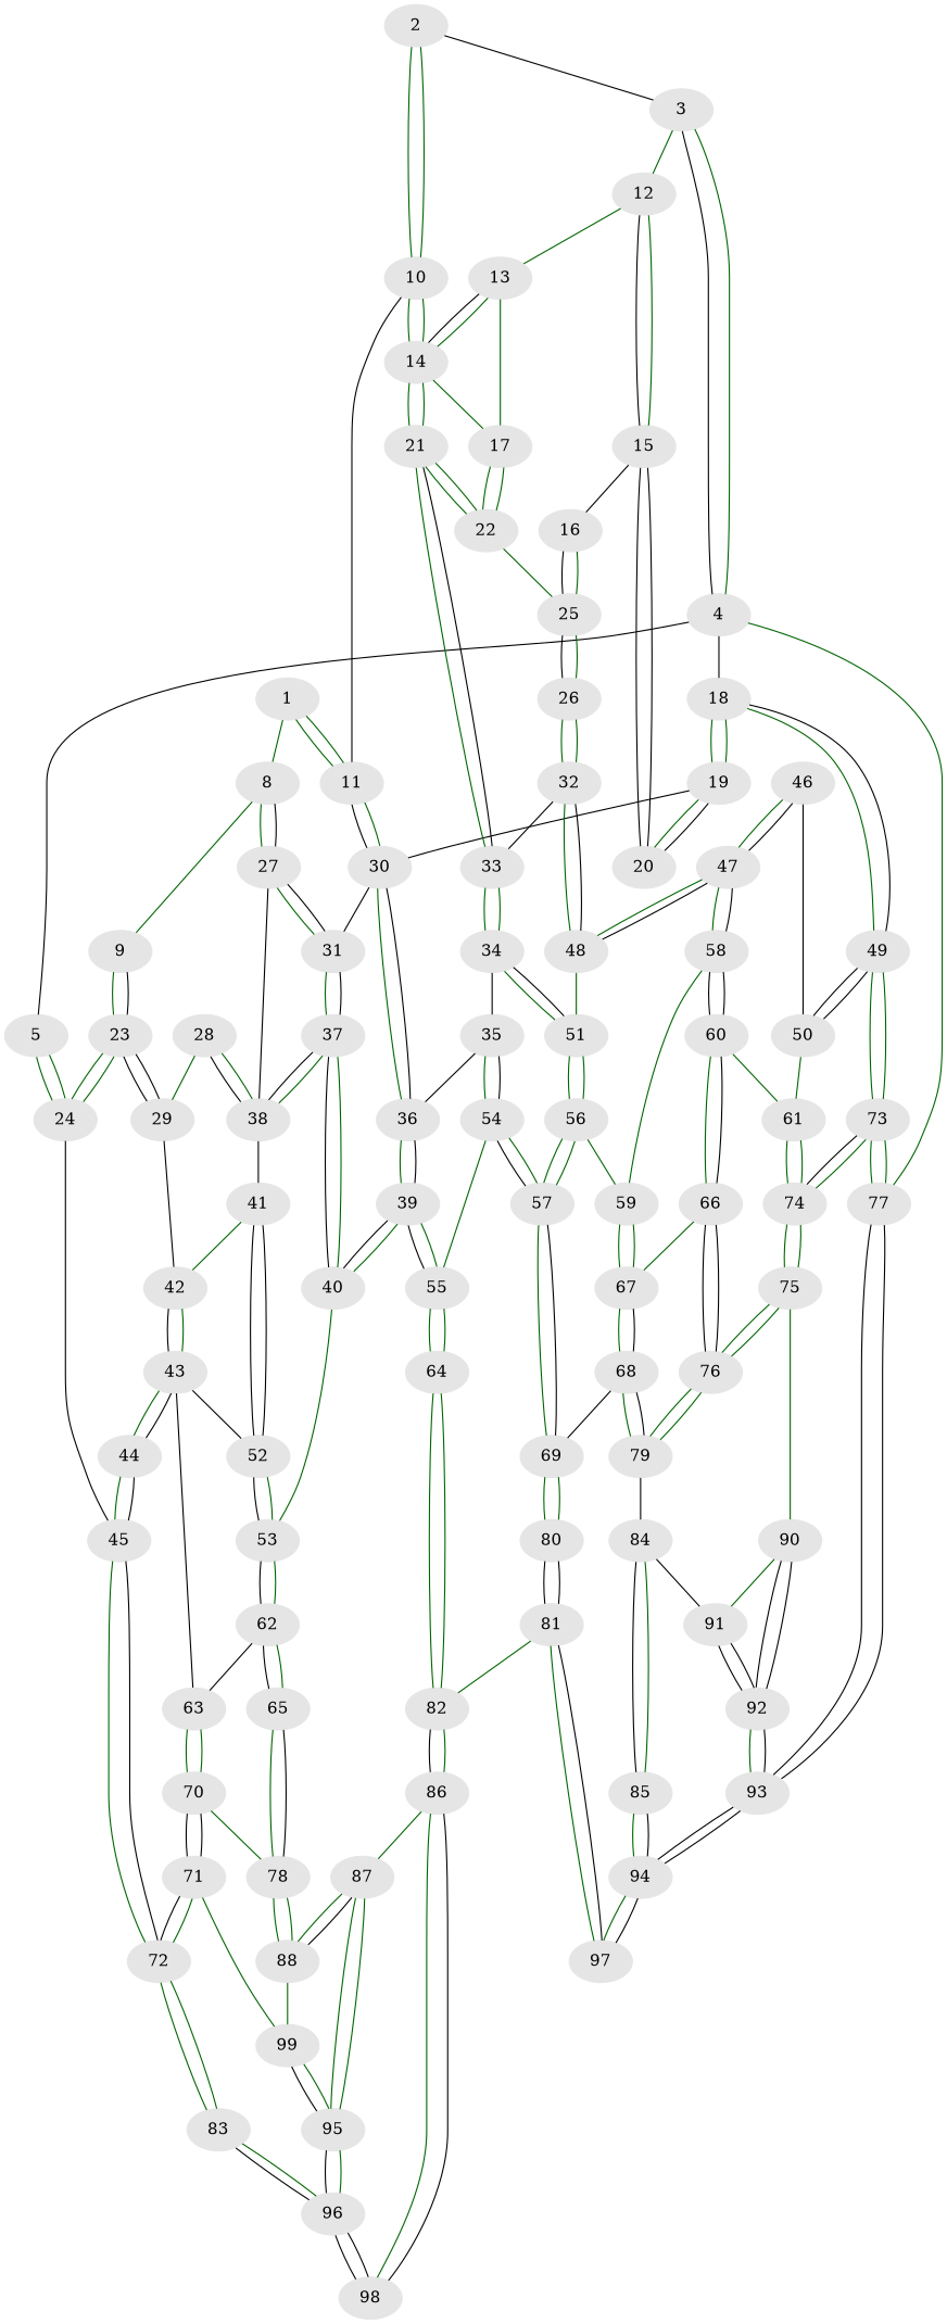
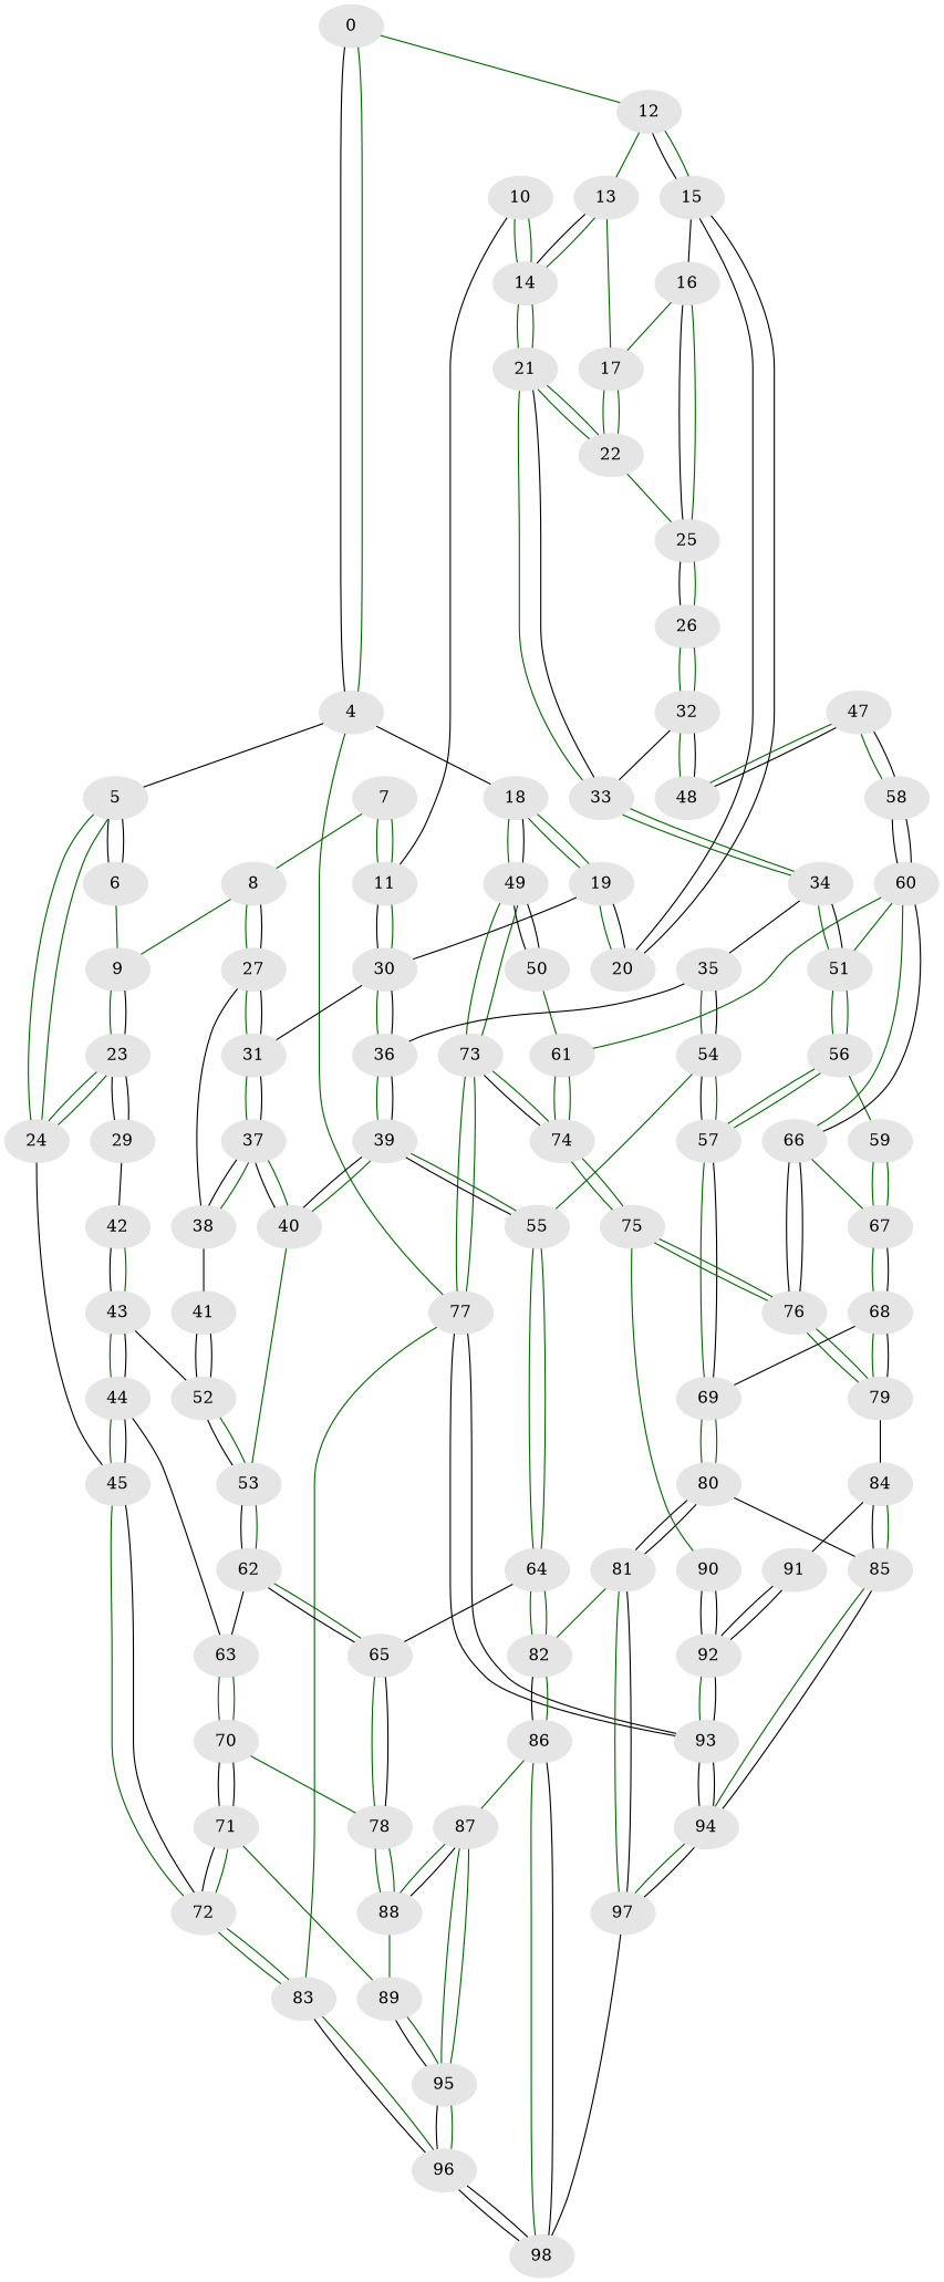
  graph {
    node [color=gray90 style=filled]
    edge [color=darkgreen]
-   2
-   3
+   3 [label=0]
    10
-   7 [label=1]
+   7
    8
    11
    4
    12
    14
    5
    18
    77
    13
    15
+   6
    24
    19
    49
    83
    93
    9
    45
    96
    23
    27
    30
    31
    38
    29
    21
    36
    17
    16
    20
    22
    33
    25
    26
    50
    73
-   46
    47
    32
    34
    42
    72
    48
-   28
    37
    41
    43
    39
    40
    51
    35
    54
    56
    55
    57
    53
    52
    64
    62
    44
    63
    70
    58
    61
    59
    60
    74
    65
    69
    82
    67
    80
    66
    68
    76
    75
    78
    71
    86
    88
    79
    84
    81
    85
-   89 [label=99]
+   89
    95
    90
    91
    92
    94
    97
    98
    87
-   2 -- 3 [color=black]
-   2 -- 10
-   2 -- 10
    3 -- 4 [color=black]
    3 -- 4
    3 -- 12
    10 -- 11 [color=black]
    10 -- 14
    10 -- 14
    7 -- 8
    7 -- 11
    7 -- 11
    8 -- 9
    8 -- 27
    8 -- 27 [color=black]
    11 -- 30 [color=black]
    11 -- 30
    4 -- 5 [color=black]
    4 -- 18 [color=black]
    4 -- 77
    12 -- 13
    12 -- 15 [color=black]
    12 -- 15
    14 -- 21
    14 -- 21
+   5 -- 6 [color=black]
+   5 -- 6 [color=black]
    5 -- 24
    5 -- 24
    18 -- 19
    18 -- 19
    18 -- 49
    18 -- 49 [color=black]
+   77 -- 83
    77 -- 93 [color=black]
    77 -- 93 [color=black]
    13 -- 14 [color=black]
    13 -- 14
    13 -- 17
    15 -- 16 [color=black]
    15 -- 20 [color=black]
    15 -- 20 [color=black]
+   6 -- 9
    24 -- 45 [color=black]
    19 -- 30 [color=black]
    19 -- 20
    19 -- 20 [color=black]
    49 -- 50 [color=black]
    49 -- 50 [color=black]
    49 -- 73
    49 -- 73
    83 -- 96 [color=black]
    83 -- 96
    93 -- 94 [color=black]
    93 -- 94 [color=black]
    9 -- 23
    9 -- 23 [color=black]
    45 -- 72
    45 -- 72 [color=black]
    96 -- 98 [color=black]
    96 -- 98 [color=black]
    23 -- 24
    23 -- 24
    23 -- 29 [color=black]
    23 -- 29 [color=black]
    27 -- 31
    27 -- 31 [color=black]
    27 -- 38 [color=black]
    30 -- 31 [color=black]
    30 -- 36
    30 -- 36 [color=black]
    31 -- 37
    31 -- 37 [color=black]
    38 -- 41 [color=black]
    29 -- 42 [color=black]
    21 -- 22
    21 -- 22
    21 -- 33
    21 -- 33 [color=black]
    36 -- 39
    36 -- 39 [color=black]
    17 -- 22
    17 -- 22
-   14 -- 17
+   16 -- 17
    16 -- 25 [color=black]
    16 -- 25
    22 -- 25
    33 -- 34
    33 -- 34
    25 -- 26 [color=black]
    25 -- 26
    26 -- 32
    26 -- 32
    50 -- 61
    73 -- 77
    73 -- 77
    73 -- 74 [color=black]
    73 -- 74
-   46 -- 50 [color=black]
-   46 -- 47
-   46 -- 47 [color=black]
    47 -- 48
    47 -- 48 [color=black]
    47 -- 58
    47 -- 58 [color=black]
    32 -- 33 [color=black]
    32 -- 48
    32 -- 48 [color=black]
    34 -- 51
    34 -- 51 [color=black]
    34 -- 35 [color=black]
    42 -- 43 [color=black]
    42 -- 43
    72 -- 83
    72 -- 83
-   48 -- 51
-   28 -- 38 [color=black]
-   28 -- 38
-   28 -- 29
+   60 -- 51
    37 -- 38 [color=black]
    37 -- 38
    37 -- 40 [color=black]
    37 -- 40
-   41 -- 42
    41 -- 52 [color=black]
    41 -- 52 [color=black]
    43 -- 52 [color=black]
    43 -- 44
    43 -- 44 [color=black]
    39 -- 40 [color=black]
    39 -- 40
    39 -- 55 [color=black]
    39 -- 55
    40 -- 53
    51 -- 56
    51 -- 56
    35 -- 36 [color=black]
    35 -- 54
    35 -- 54 [color=black]
    54 -- 55
    54 -- 57 [color=black]
    54 -- 57
    56 -- 57
    56 -- 57
    56 -- 59
    55 -- 64
    55 -- 64
    57 -- 69
    57 -- 69 [color=black]
    53 -- 62 [color=black]
    53 -- 62
    52 -- 53 [color=black]
    52 -- 53
+   64 -- 65 [color=black]
    64 -- 82
    64 -- 82
    62 -- 63 [color=black]
    62 -- 65 [color=black]
    62 -- 65
    44 -- 45
    44 -- 45 [color=black]
-   43 -- 63 [color=black]
+   44 -- 63 [color=black]
    63 -- 70
    63 -- 70
    70 -- 78
    70 -- 71 [color=black]
    70 -- 71 [color=black]
-   58 -- 59
    58 -- 60 [color=black]
    58 -- 60 [color=black]
    61 -- 74
    61 -- 74
    59 -- 67
    59 -- 67
    60 -- 61
    60 -- 66
    60 -- 66 [color=black]
    74 -- 75
    74 -- 75
    65 -- 78
    65 -- 78 [color=black]
    69 -- 80
    69 -- 80
    82 -- 86 [color=black]
    82 -- 86
    67 -- 68
    67 -- 68 [color=black]
    80 -- 81 [color=black]
    80 -- 81 [color=black]
+   80 -- 85 [color=black]
    66 -- 67
    66 -- 76 [color=black]
    66 -- 76 [color=black]
    68 -- 69 [color=black]
    68 -- 79
    68 -- 79 [color=black]
    76 -- 79
    76 -- 79
    75 -- 76
    75 -- 76
    75 -- 90
    78 -- 88
    78 -- 88
    71 -- 72 [color=black]
    71 -- 72
    71 -- 89
    86 -- 98
    86 -- 98 [color=black]
    86 -- 87
    88 -- 89
    79 -- 84 [color=black]
    84 -- 85 [color=black]
    84 -- 85
    84 -- 91 [color=black]
    81 -- 82
    81 -- 97
    81 -- 97 [color=black]
    85 -- 94
    85 -- 94 [color=black]
    89 -- 95 [color=black]
    89 -- 95
    95 -- 96 [color=black]
    95 -- 96
-   90 -- 91
    90 -- 92 [color=black]
    90 -- 92 [color=black]
    91 -- 92 [color=black]
    91 -- 92 [color=black]
    92 -- 93
    92 -- 93 [color=black]
    94 -- 97
    94 -- 97 [color=black]
+   97 -- 98 [color=black]
    87 -- 88
    87 -- 88 [color=black]
    87 -- 95
    87 -- 95
  }
